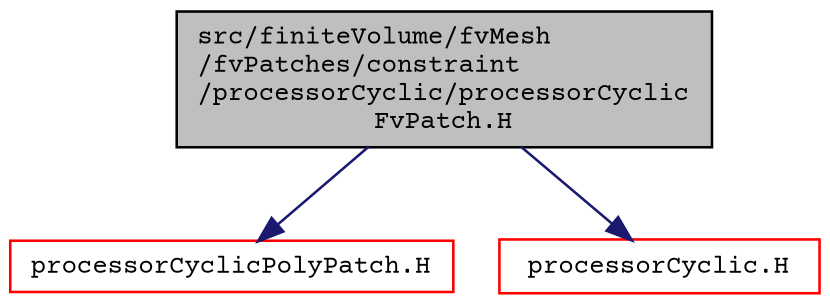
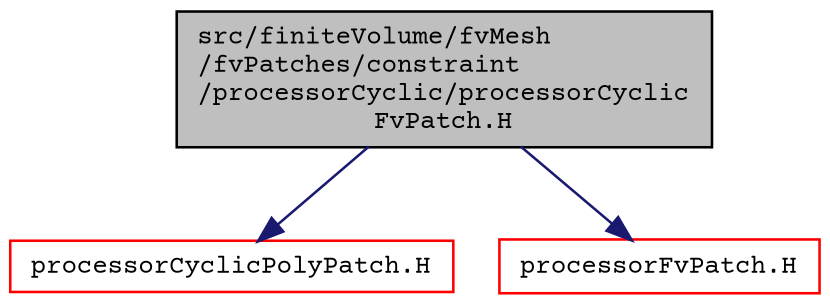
  digraph {
    fontname="Courier Prime"
    node [color=red fontname="Courier Prime" fontsize=10 shape=record]
    edge [color=midnightblue fontname="Courier Prime" fontsize=10 labelfontname=FreeSans labelfontsize=10 style=solid]
    n1 [color=black fillcolor=grey75 fontcolor=black height=0.2 label="src/finiteVolume/fvMesh\l/fvPatches/constraint\l/processorCyclic/processorCyclic\lFvPatch.H" style=filled width=0.4]
    n2 [height=0.2 label="processorCyclicPolyPatch.H" width=0.4]
-   n3 [height=0.2 label="processorCyclic.H" width=0.4]
+   n3 [height=0.2 label="processorFvPatch.H" width=0.4]
    n1 -> n2
    n1 -> n3
  }
